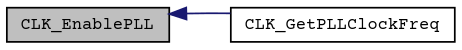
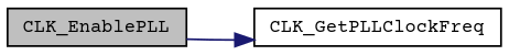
  digraph {
    rankdir=LR
    fontname="Courier Prime"
    node [color=black fontname="Courier Prime" fontsize=10 shape=record style=filled]
    n1 [fillcolor=grey75 fontcolor=black height=0.2 label=CLK_EnablePLL width=0.4]
    n2 [fillcolor=white height=0.2 label=CLK_GetPLLClockFreq width=0.4]
-   n2 -> n1 [color=midnightblue fontname="Courier Prime" fontsize=10 labelfontname=Helvetica labelfontsize=10 style=solid]
+   n1 -> n2 [color=midnightblue fontname="Courier Prime" fontsize=10 labelfontname=Helvetica labelfontsize=10 style=solid]
  }
